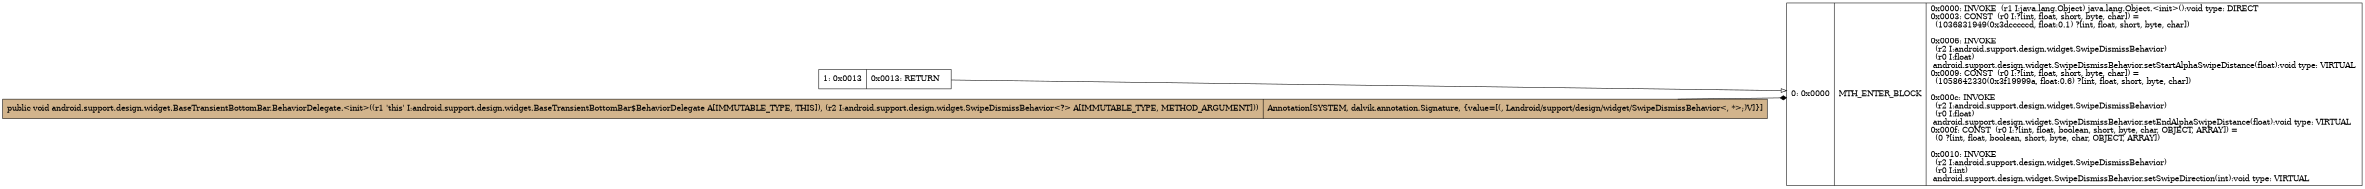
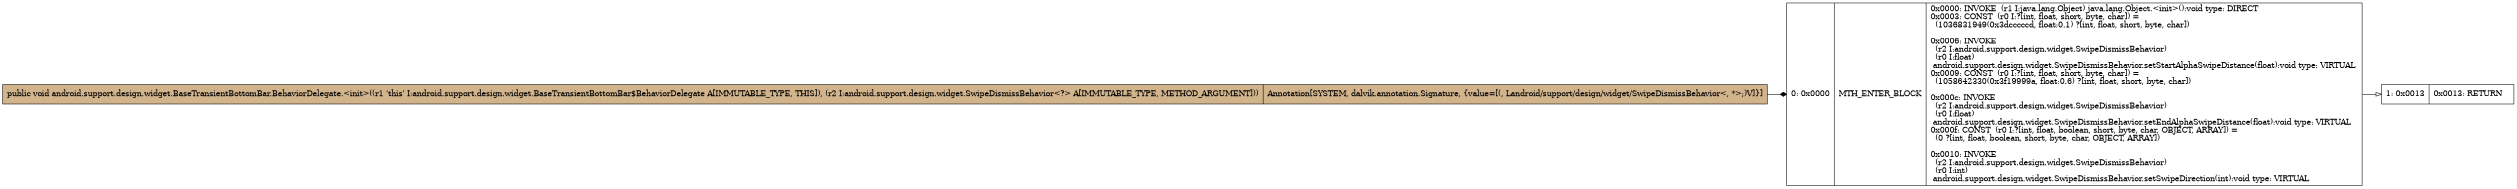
  digraph {
    rankdir=LR
    node [shape=record style=filled fillcolor=white]
    n1 [label="{0\:\ 0x0000|MTH_ENTER_BLOCK\l|0x0000: INVOKE  (r1 I:java.lang.Object) java.lang.Object.\<init\>():void type: DIRECT \l0x0003: CONST  (r0 I:?[int, float, short, byte, char]) = \l  (1036831949(0x3dcccccd, float:0.1) ?[int, float, short, byte, char])\l \l0x0006: INVOKE  \l  (r2 I:android.support.design.widget.SwipeDismissBehavior)\l  (r0 I:float)\l android.support.design.widget.SwipeDismissBehavior.setStartAlphaSwipeDistance(float):void type: VIRTUAL \l0x0009: CONST  (r0 I:?[int, float, short, byte, char]) = \l  (1058642330(0x3f19999a, float:0.6) ?[int, float, short, byte, char])\l \l0x000c: INVOKE  \l  (r2 I:android.support.design.widget.SwipeDismissBehavior)\l  (r0 I:float)\l android.support.design.widget.SwipeDismissBehavior.setEndAlphaSwipeDistance(float):void type: VIRTUAL \l0x000f: CONST  (r0 I:?[int, float, boolean, short, byte, char, OBJECT, ARRAY]) = \l  (0 ?[int, float, boolean, short, byte, char, OBJECT, ARRAY])\l \l0x0010: INVOKE  \l  (r2 I:android.support.design.widget.SwipeDismissBehavior)\l  (r0 I:int)\l android.support.design.widget.SwipeDismissBehavior.setSwipeDirection(int):void type: VIRTUAL \l}"]
    n2 [label="{1\:\ 0x0013|0x0013: RETURN   \l}"]
    n3 [label="{public void android.support.design.widget.BaseTransientBottomBar.BehaviorDelegate.\<init\>((r1 'this' I:android.support.design.widget.BaseTransientBottomBar$BehaviorDelegate A[IMMUTABLE_TYPE, THIS]), (r2 I:android.support.design.widget.SwipeDismissBehavior\<?\> A[IMMUTABLE_TYPE, METHOD_ARGUMENT]))  | Annotation[SYSTEM, dalvik.annotation.Signature, \{value=[(, Landroid\/support\/design\/widget\/SwipeDismissBehavior\<, *\>;)V]\}]\l}" fillcolor=tan]
-   n2 -> n1 [arrowhead=onormal]
+   n1 -> n2 [arrowhead=onormal]
    n3 -> n1 [arrowhead=diamond]
  }
